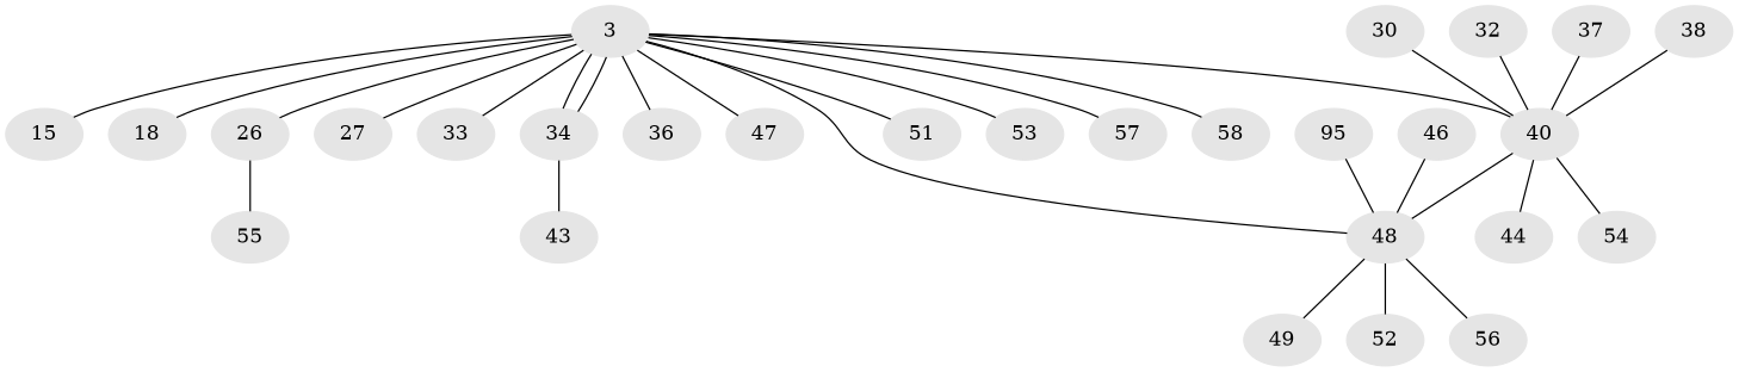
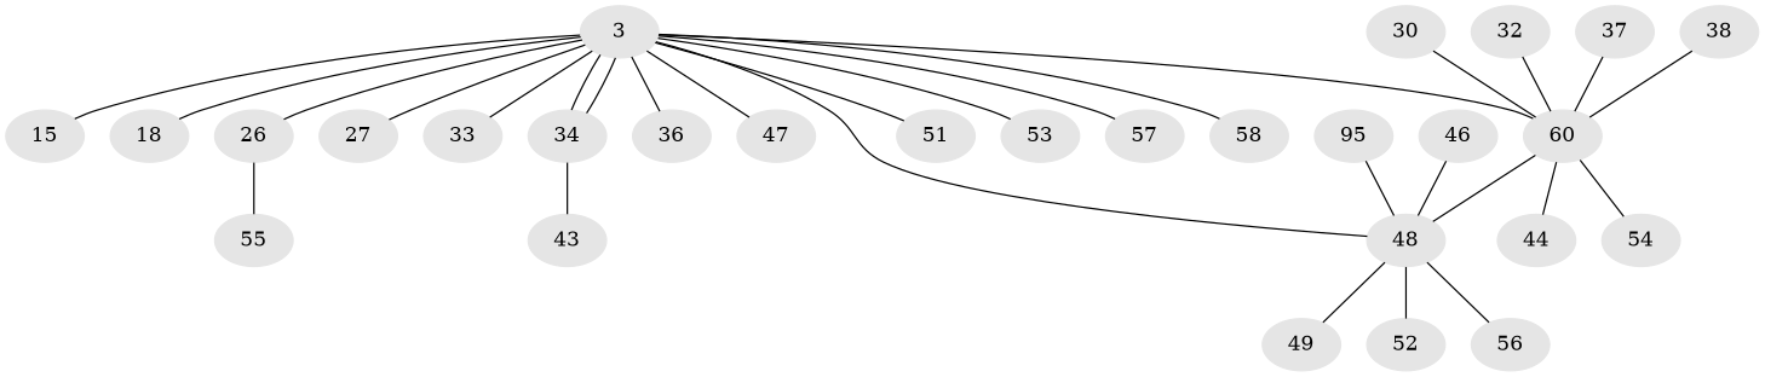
  graph {
    node [color=gray90 style=filled]
    3 [super="+2"]
    15
    18
    26 [super="+13+5"]
    27
    33 [super="+24"]
    34
    36 [super="+35"]
-   40 [super="+4+22"]
+   40 [super="+4+22" label=60]
    47
    48 [super="+21+29+31+39+42"]
    51
    53
    57 [super="+7"]
    58
    55
    43
    44
    54
    49
    52
    56
    30
    32
    37
    38
    n27 [label=95]
    46
    3 -- 15
    3 -- 18
    3 -- 26 [weight=2]
    3 -- 27
    3 -- 33
    3 -- 34 [weight=2]
    3 -- 34
    3 -- 36
    3 -- 40 [weight=2]
    3 -- 47
    3 -- 48
    3 -- 51
    3 -- 53
    3 -- 57
    3 -- 58
    26 -- 55
    34 -- 43
    40 -- 48
    40 -- 44
    40 -- 54
    48 -- 49
    48 -- 52
    48 -- 56
    30 -- 40
    32 -- 40
    37 -- 40
    38 -- 40
    n27 -- 48
    46 -- 48
  }
